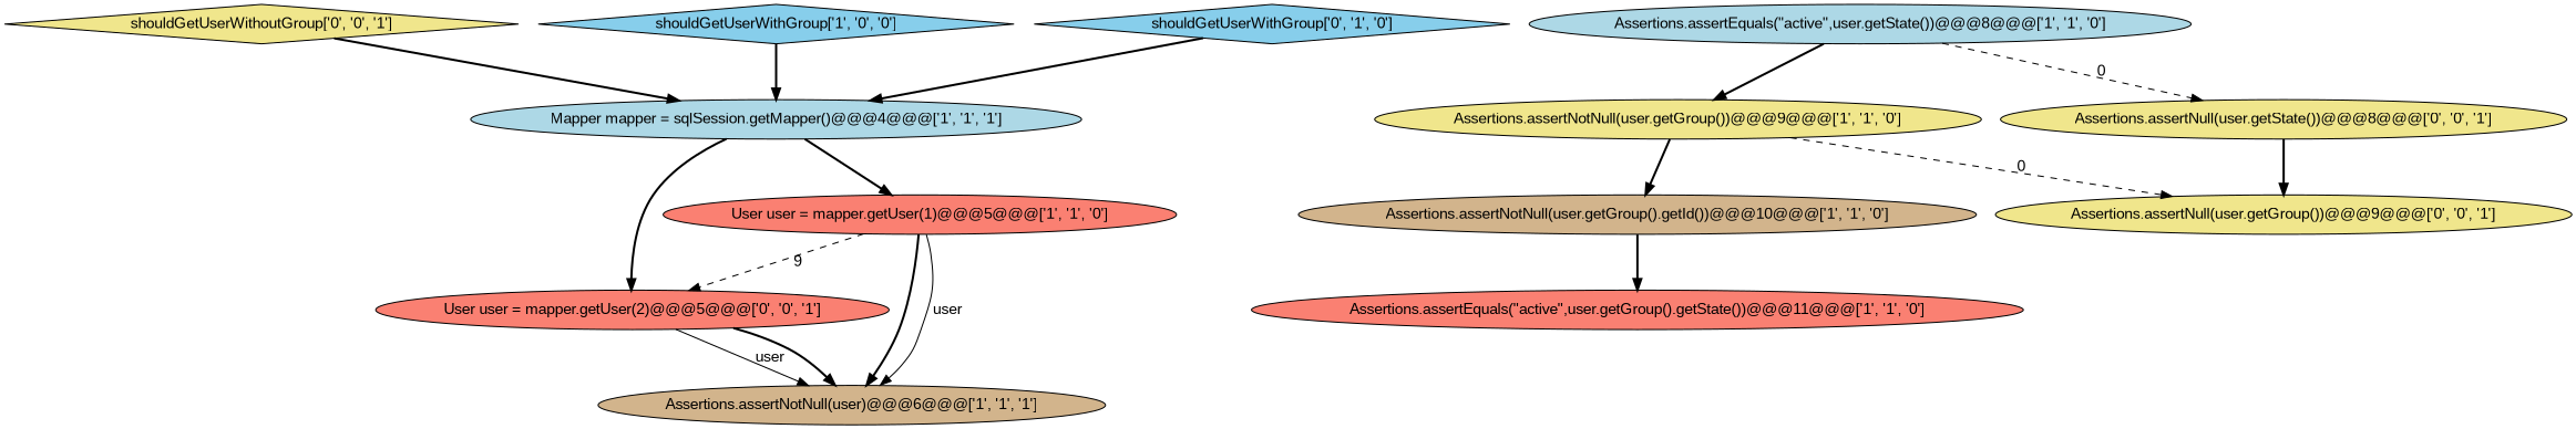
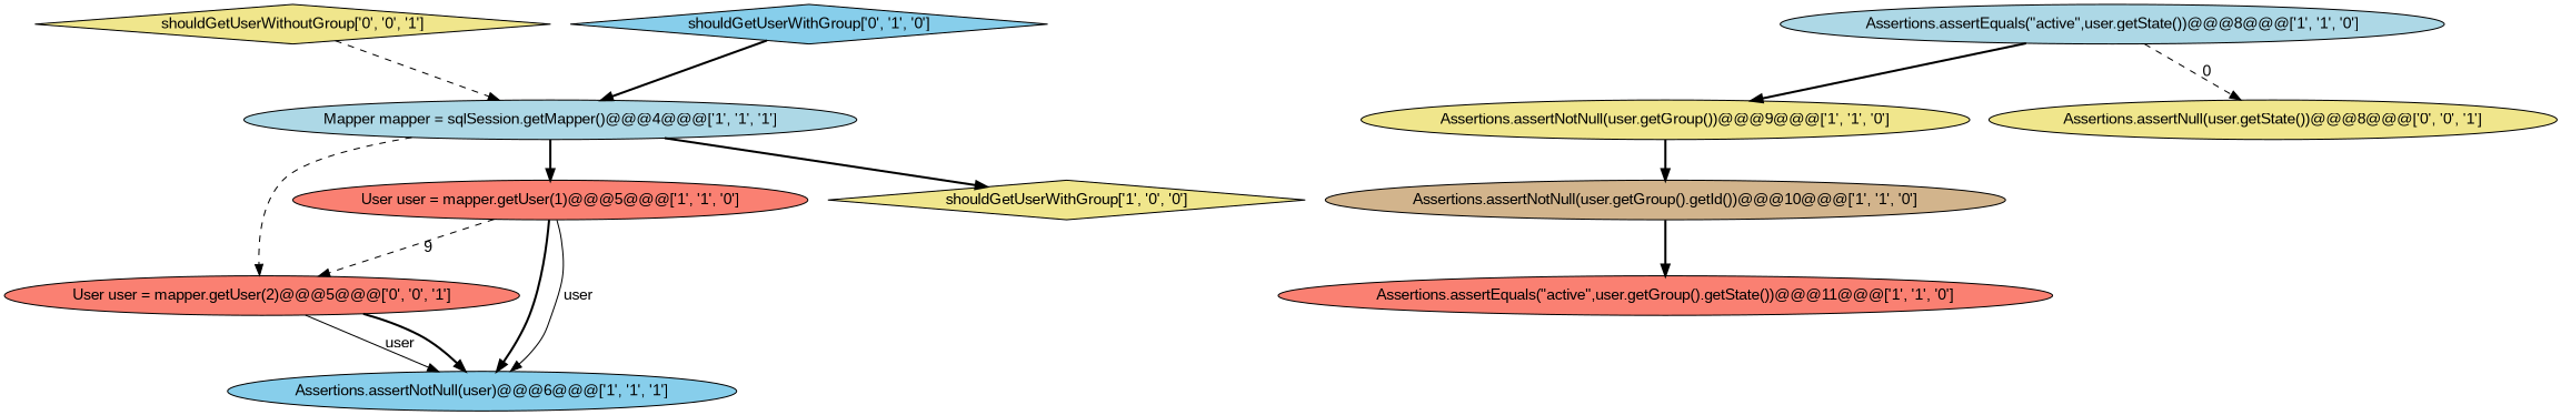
  digraph {
    fontname="Liberation Sans"
    node [fillcolor=khaki fontname="Liberation Sans" shape=ellipse style=filled]
    edge [fontname="Liberation Sans" style=bold]
-   n1 [fillcolor=tan label="Assertions.assertNotNull(user)@@@6@@@['1', '1', '1']"]
+   n1 [fillcolor=skyblue label="Assertions.assertNotNull(user)@@@6@@@['1', '1', '1']"]
    n2 [label="Assertions.assertNotNull(user.getGroup())@@@9@@@['1', '1', '0']"]
-   n3 [label="Assertions.assertNull(user.getGroup())@@@9@@@['0', '0', '1']"]
    n4 [fillcolor=tan label="Assertions.assertNotNull(user.getGroup().getId())@@@10@@@['1', '1', '0']"]
    n5 [fillcolor=salmon label="Assertions.assertEquals(\"active\",user.getGroup().getState())@@@11@@@['1', '1', '0']"]
    n6 [label="shouldGetUserWithoutGroup['0', '0', '1']" shape=diamond]
    n7 [fillcolor=lightblue label="Mapper mapper = sqlSession.getMapper()@@@4@@@['1', '1', '1']"]
    n8 [fillcolor=salmon label="User user = mapper.getUser(2)@@@5@@@['0', '0', '1']"]
    n9 [fillcolor=salmon label="User user = mapper.getUser(1)@@@5@@@['1', '1', '0']"]
    n10 [fillcolor=lightblue label="Assertions.assertEquals(\"active\",user.getState())@@@8@@@['1', '1', '0']"]
    n11 [label="Assertions.assertNull(user.getState())@@@8@@@['0', '0', '1']"]
-   n12 [fillcolor=skyblue label="shouldGetUserWithGroup['1', '0', '0']" shape=diamond]
+   n12 [label="shouldGetUserWithGroup['1', '0', '0']" shape=diamond]
    n13 [fillcolor=skyblue label="shouldGetUserWithGroup['0', '1', '0']" shape=diamond]
-   n2 -> n3 [label=0 style=dashed]
    n2 -> n4
    n4 -> n5
-   n6 -> n7
-   n7 -> n8
+   n6 -> n7 [style=dashed]
+   n7 -> n8 [style=dashed]
    n7 -> n9
    n8 -> n1 [label=user style=solid]
    n8 -> n1
    n9 -> n1
    n9 -> n1 [label=user style=solid]
    n9 -> n8 [label=9 style=dashed]
    n10 -> n2
    n10 -> n11 [label=0 style=dashed]
-   n11 -> n3
-   n12 -> n7
+   n7 -> n12
    n13 -> n7
  }
